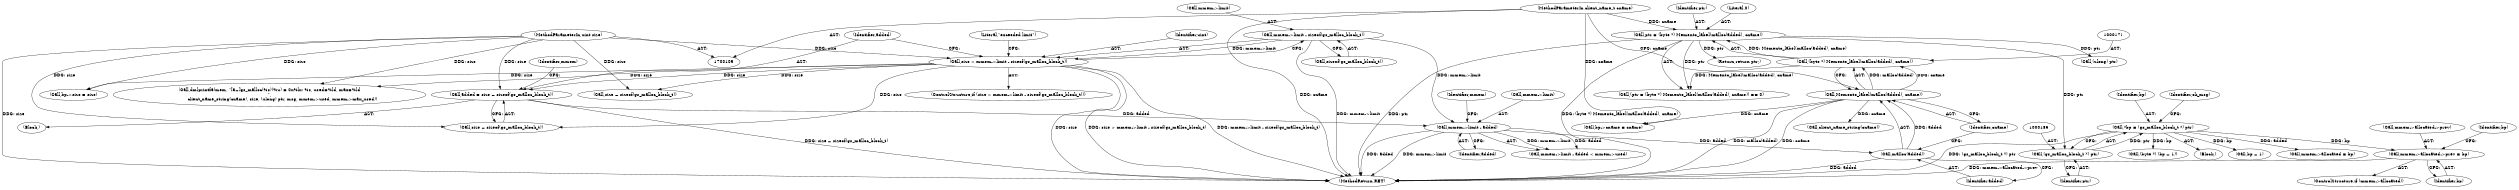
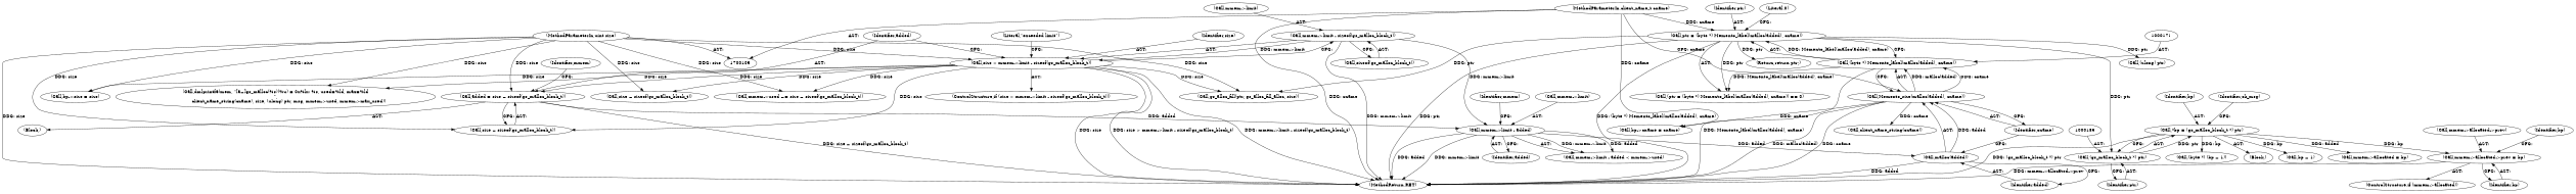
  digraph {
    n1 [label="(Call,mmem->allocated->prev = bp)"]
    n2 [label="(MethodReturn,RET)"]
    n3 [label="(ControlStructure,if (mmem->allocated))"]
    n4 [label="(Identifier,bp)"]
    n5 [label="(Call,*bp = (gs_malloc_block_t *) ptr)"]
    n6 [label="(Call,(gs_malloc_block_t *) ptr)"]
    n7 [label="(Call,(byte *) (bp + 1))"]
    n8 [label="(Block,)"]
    n9 [label="(Call,bp + 1)"]
    n10 [label="(Call,mmem->allocated = bp)"]
    n11 [label="(Identifier,ptr)"]
    n12 [label="(Call,ptr = (byte *) Memento_label(malloc(added), cname))"]
    n13 [label="(Call,(byte *) Memento_label(malloc(added), cname))"]
    n14 [label="(Call,(ulong) ptr)"]
+   n15 [label="(Call,gs_alloc_fill(ptr, gs_alloc_fill_alloc, size))"]
    n16 [label="(Call,(ptr = (byte *) Memento_label(malloc(added), cname)) == 0)"]
    n17 [label="(Return,return ptr;)"]
-   n18 [label="(Call,Memento_label(malloc(added), cname))"]
+   n18 [label="(Call,Memento_size(malloc(added), cname))"]
    n19 [label="(Identifier,cname)"]
    n20 [label="(Call,bp->cname = cname)"]
    n21 [label="(Call,client_name_string(cname))"]
    n22 [label="(Call,malloc(added))"]
    n23 [label="(Identifier,added)"]
    n24 [label="(Call,mmem->limit - added)"]
    n25 [label="(Call,mmem->limit - added < mmem->used)"]
    n26 [label="(Identifier,added)"]
    n27 [label="(Call,mmem->limit - sizeof(gs_malloc_block_t))"]
    n28 [label="(Call,size > mmem->limit - sizeof(gs_malloc_block_t))"]
    n29 [label="(Call,sizeof(gs_malloc_block_t))"]
    n30 [label="(Call,added = size + sizeof(gs_malloc_block_t))"]
    n31 [label="(Call,size + sizeof(gs_malloc_block_t))"]
    n32 [label="(ControlStructure,if (size > mmem->limit - sizeof(gs_malloc_block_t)))"]
    n33 [label="(Call,size + sizeof(gs_malloc_block_t))"]
+   n34 [label="(Call,mmem->used += size + sizeof(gs_malloc_block_t))"]
    n35 [label="(Call,bp->size = size)"]
    n36 [label="(Call,dmlprintf6(mem, \"[a+]gs_malloc(%s)(%u) = 0x%lx: %s, used=%ld, max=%ld\n\",\n                   client_name_string(cname), size, (ulong) ptr, msg, mmem->used, mmem->max_used))"]
    n37 [label="(Block,)"]
    n38 [label="(MethodParameterIn,uint size)"]
    n39 [label=1700105]
    n40 [label="(MethodParameterIn,client_name_t cname)"]
    n41 [label="(Identifier,ok_msg)"]
    n42 [label="(Identifier,mmem)"]
    n43 [label="(Call,mmem->allocated->prev)"]
    n44 [label="(Literal,\"exceeded limit\")"]
    n45 [label="(Identifier,bp)"]
    n46 [label="(Identifier,bp)"]
    n47 [label="(Identifier,ptr)"]
    n48 [label="(Identifier,added)"]
-   n49 [label="(Identifier,uint)"]
+   n49 [label="(Identifier,size)"]
    n50 [label="(Literal,0)"]
    n51 [label="(Identifier,mmem)"]
    n52 [label="(Call,mmem->limit)"]
    n53 [label="(Call,mmem->limit)"]
    1000185
    1000171
    n1 -> n2 [label="DDG: mmem->allocated->prev"]
    n1 -> n3 [label="AST: "]
    n1 -> n4 [label="CFG: "]
    n4 -> n1 [label="AST: "]
    n5 -> n1 [label="DDG: bp"]
    n5 -> n2 [label="DDG: (gs_malloc_block_t *) ptr"]
    n5 -> n6 [label="CFG: "]
    n5 -> n7 [label="DDG: bp"]
    n5 -> n8 [label="AST: "]
    n5 -> n9 [label="DDG: bp"]
    n5 -> n10 [label="DDG: added"]
    n6 -> n5 [label="AST: "]
    n6 -> n5 [label="DDG: ptr"]
    n6 -> n11 [label="CFG: "]
    n11 -> n6 [label="AST: "]
    n12 -> n2 [label="DDG: ptr"]
    n12 -> n2 [label="DDG: (byte *) Memento_label(malloc(added), cname)"]
    n12 -> n6 [label="DDG: ptr"]
+   n12 -> n13 [label="CFG: "]
    n12 -> n14 [label="DDG: ptr"]
+   n12 -> n15 [label="DDG: ptr"]
    n12 -> n16 [label="AST: "]
    n12 -> n16 [label="DDG: ptr"]
    n12 -> n17 [label="DDG: ptr"]
+   n13 -> n2 [label="DDG: Memento_label(malloc(added), cname)"]
    n13 -> n12 [label="AST: "]
    n13 -> n12 [label="DDG: Memento_label(malloc(added), cname)"]
    n13 -> n16 [label="DDG: Memento_label(malloc(added), cname)"]
    n13 -> n18 [label="CFG: "]
    n18 -> n2 [label="DDG: malloc(added)"]
    n18 -> n2 [label="DDG: cname"]
    n18 -> n13 [label="AST: "]
    n18 -> n13 [label="DDG: malloc(added)"]
    n18 -> n13 [label="DDG: cname"]
    n18 -> n19 [label="CFG: "]
    n18 -> n20 [label="DDG: cname"]
    n18 -> n21 [label="DDG: cname"]
    n19 -> n18 [label="AST: "]
    n19 -> n22 [label="CFG: "]
    n22 -> n2 [label="DDG: added"]
    n22 -> n18 [label="AST: "]
    n22 -> n18 [label="DDG: added"]
    n22 -> n23 [label="CFG: "]
    n23 -> n22 [label="AST: "]
    n24 -> n2 [label="DDG: added"]
    n24 -> n2 [label="DDG: mmem->limit"]
    n24 -> n22 [label="DDG: added"]
    n24 -> n25 [label="AST: "]
    n24 -> n25 [label="DDG: mmem->limit"]
    n24 -> n25 [label="DDG: added"]
    n24 -> n26 [label="CFG: "]
    n26 -> n24 [label="AST: "]
    n27 -> n2 [label="DDG: mmem->limit"]
    n27 -> n24 [label="DDG: mmem->limit"]
    n27 -> n28 [label="AST: "]
    n27 -> n28 [label="DDG: mmem->limit"]
    n27 -> n29 [label="CFG: "]
    n28 -> n2 [label="DDG: size"]
    n28 -> n2 [label="DDG: size > mmem->limit - sizeof(gs_malloc_block_t)"]
    n28 -> n2 [label="DDG: mmem->limit - sizeof(gs_malloc_block_t)"]
+   n28 -> n15 [label="DDG: size"]
    n28 -> n27 [label="CFG: "]
    n28 -> n30 [label="DDG: size"]
    n28 -> n31 [label="DDG: size"]
    n28 -> n32 [label="AST: "]
    n28 -> n33 [label="DDG: size"]
+   n28 -> n34 [label="DDG: size"]
    n28 -> n35 [label="DDG: size"]
    n28 -> n36 [label="DDG: size"]
    n29 -> n27 [label="AST: "]
    n30 -> n2 [label="DDG: size + sizeof(gs_malloc_block_t)"]
    n30 -> n24 [label="DDG: added"]
    n30 -> n31 [label="CFG: "]
    n30 -> n37 [label="AST: "]
    n31 -> n30 [label="AST: "]
    n38 -> n2 [label="DDG: size"]
+   n38 -> n15 [label="DDG: size"]
    n38 -> n28 [label="DDG: size"]
    n38 -> n30 [label="DDG: size"]
    n38 -> n31 [label="DDG: size"]
    n38 -> n33 [label="DDG: size"]
+   n38 -> n34 [label="DDG: size"]
    n38 -> n35 [label="DDG: size"]
    n38 -> n36 [label="DDG: size"]
    n38 -> n39 [label="AST: "]
    n40 -> n2 [label="DDG: cname"]
    n40 -> n12 [label="DDG: cname"]
    n40 -> n18 [label="CFG: cname"]
    n40 -> n20 [label="DDG: cname"]
    n40 -> n39 [label="AST: "]
    n41 -> n5 [label="CFG: "]
    n42 -> n24 [label="CFG: "]
    n43 -> n1 [label="AST: "]
    n44 -> n28 [label="CFG: "]
    n45 -> n5 [label="AST: "]
    n46 -> n1 [label="CFG: "]
    n47 -> n12 [label="AST: "]
    n48 -> n28 [label="CFG: "]
    n48 -> n30 [label="AST: "]
    n49 -> n28 [label="AST: "]
-   n50 -> n12 [label="AST: "]
+   n50 -> n12 [label="CFG: "]
    n51 -> n30 [label="CFG: "]
    n52 -> n24 [label="AST: "]
    n53 -> n27 [label="AST: "]
    1000185 -> n6 [label="AST: "]
    1000171 -> n13 [label="AST: "]
  }
